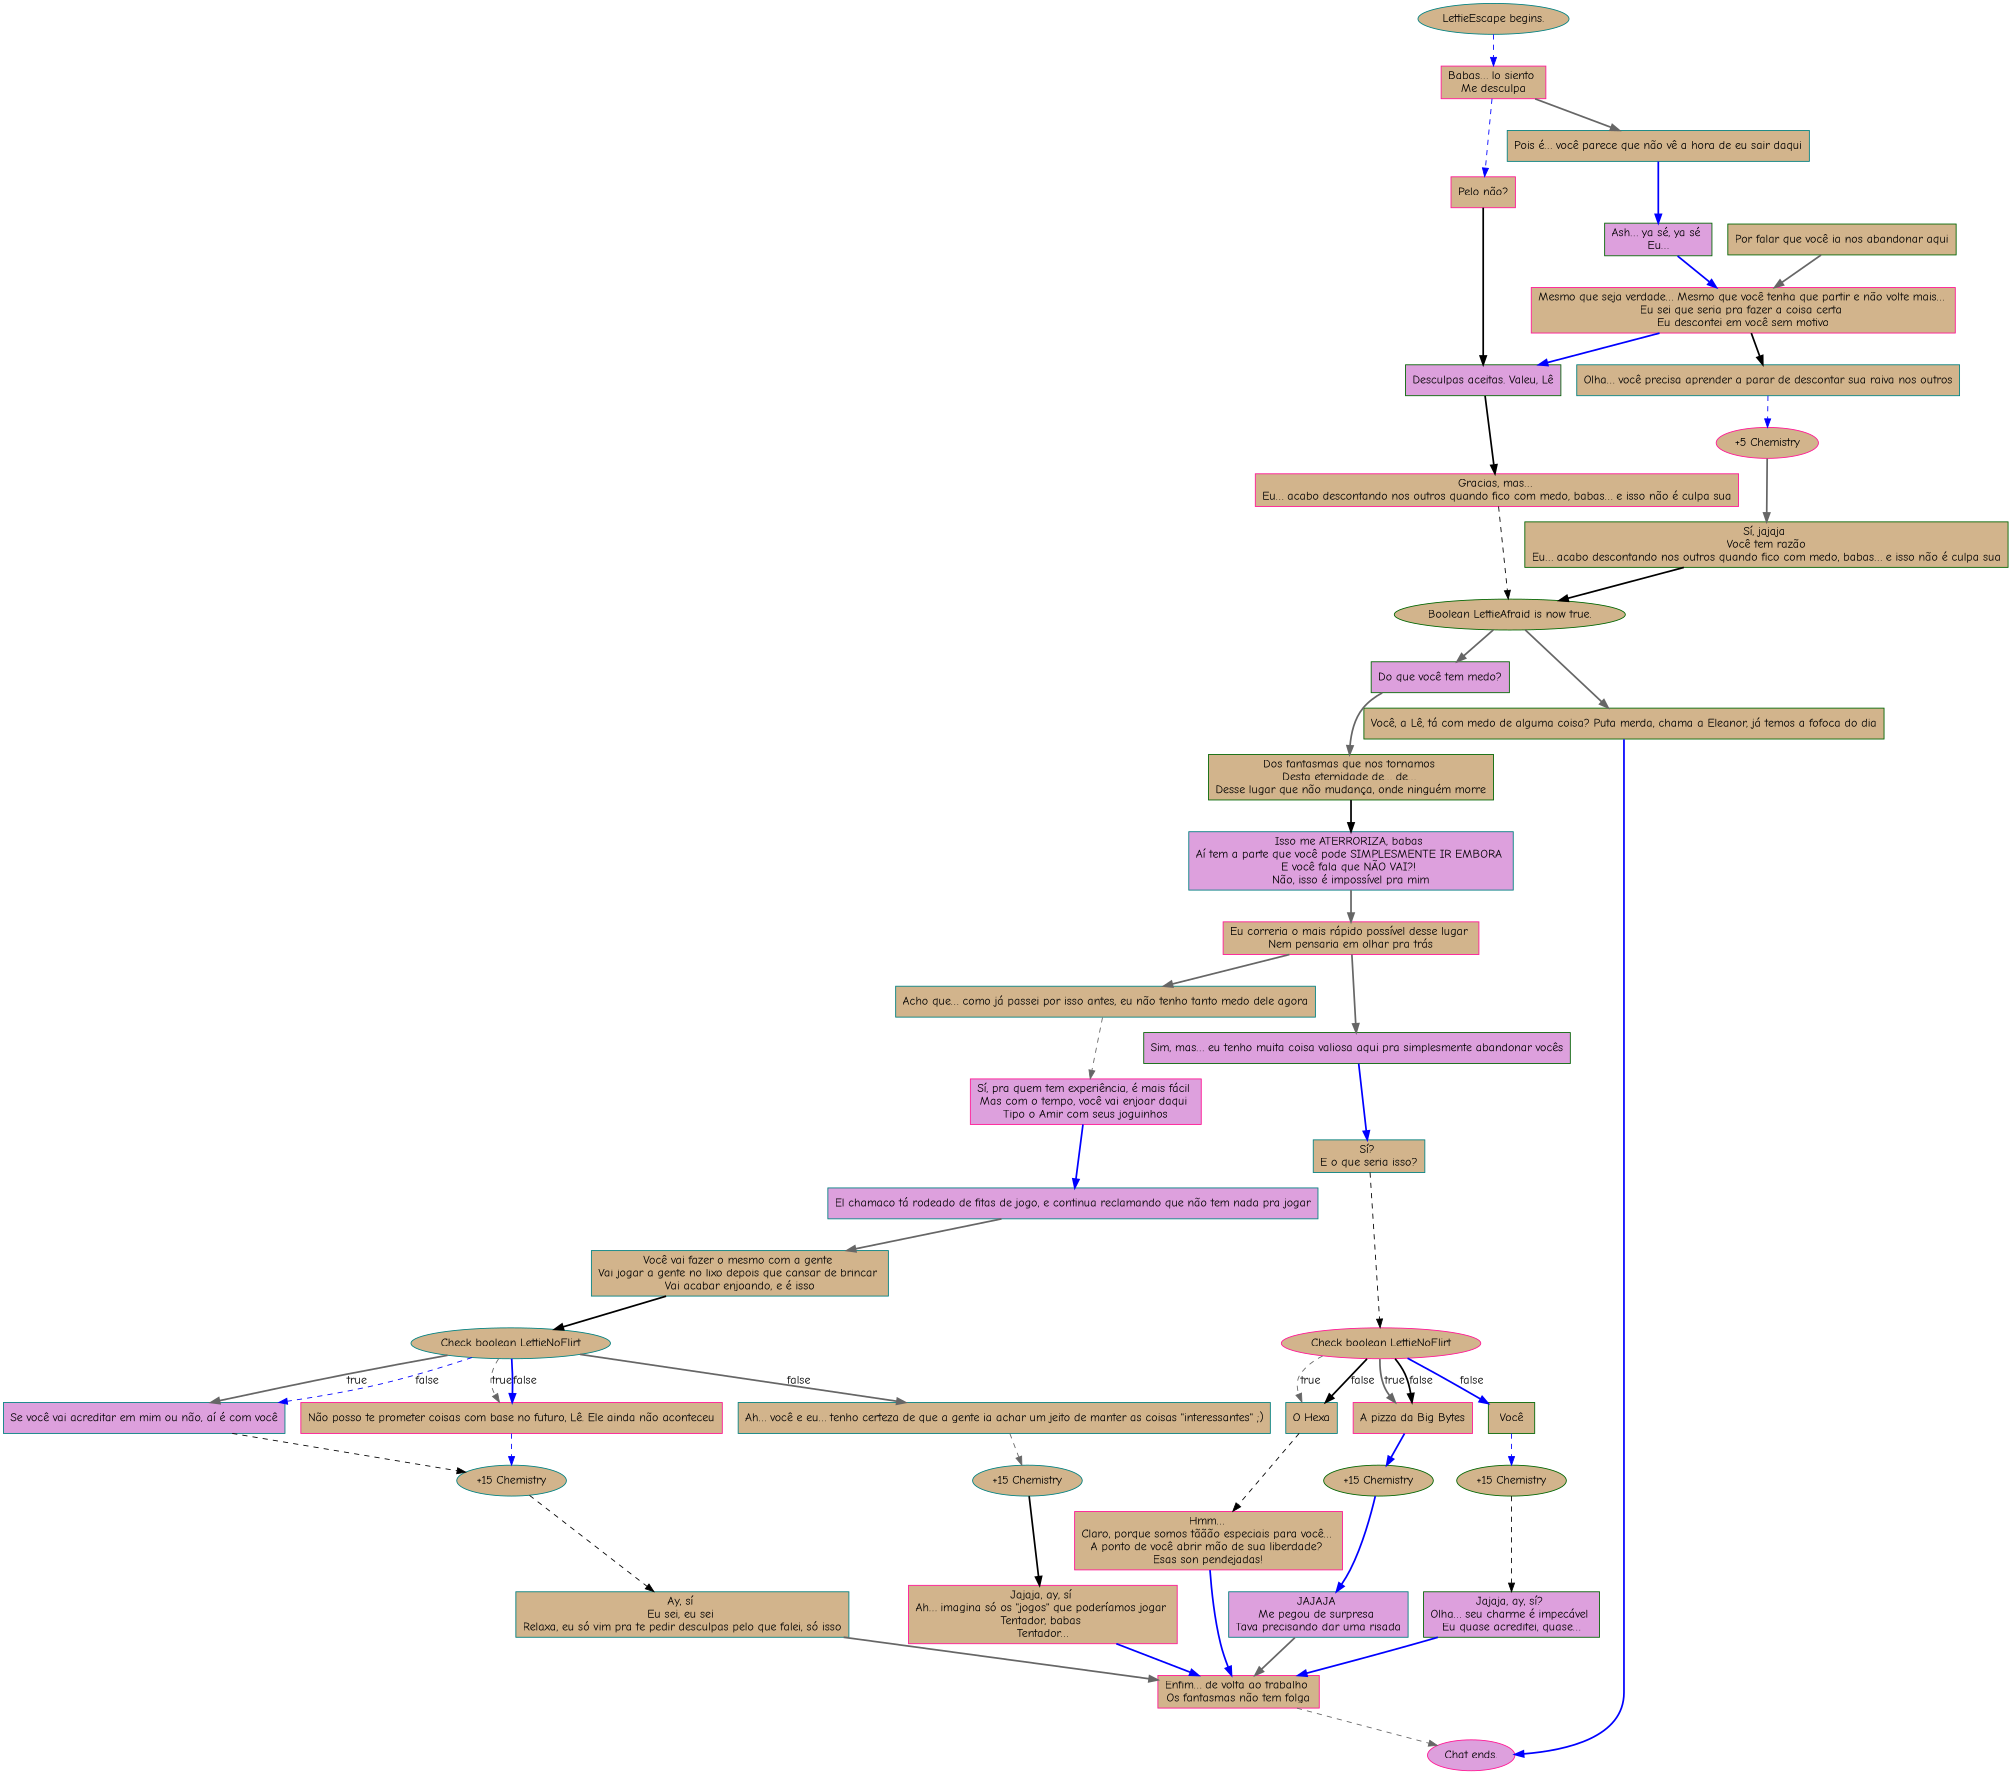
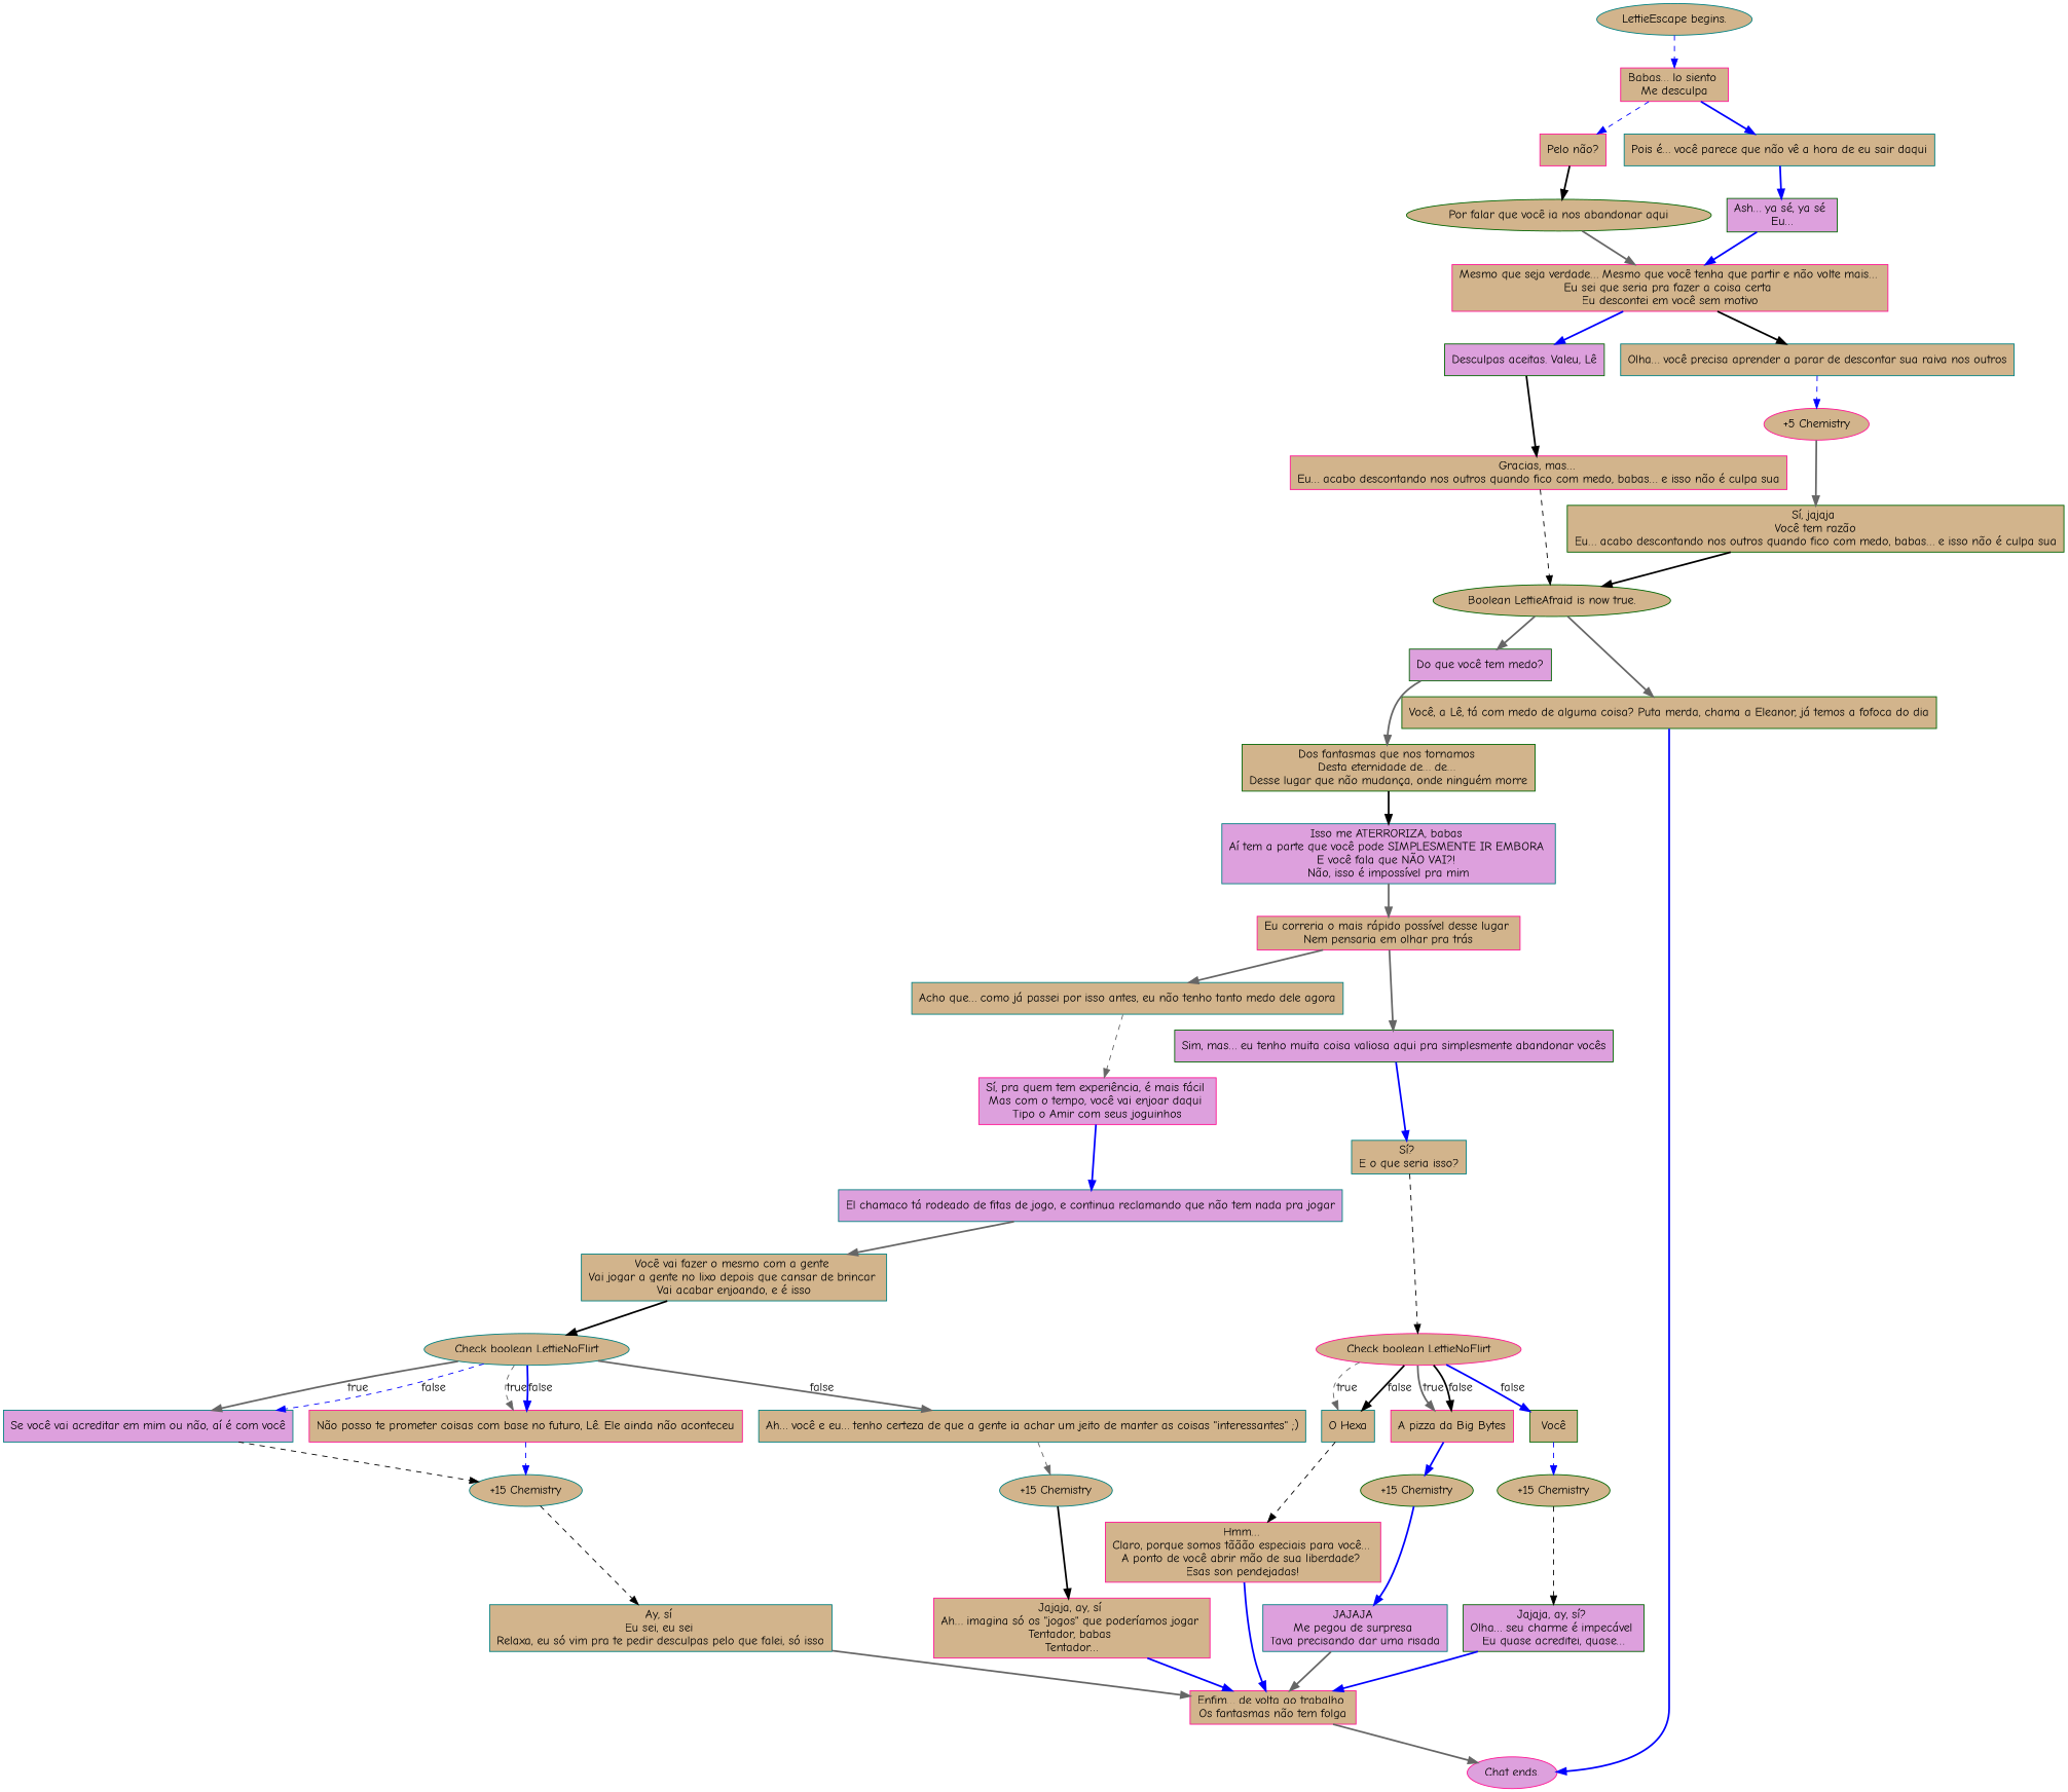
  digraph {
    fontname="Comic Neue"
    node [color=teal fillcolor=tan fontname="Comic Neue" style=filled shape=box]
    edge [color=blue fontname="Comic Neue" style=bold]
    "LettieEscape begins." [shape=""]
    n2 [color=deeppink label="Babas… lo siento \nMe desculpa"]
    n3 [color=deeppink label="Pelo não?"]
    n4 [label="Pois é… você parece que não vê a hora de eu sair daqui"]
-   n5 [color=darkgreen label="Por falar que você ia nos abandonar aqui"]
+   n5 [color=darkgreen label="Por falar que você ia nos abandonar aqui" shape=ellipse]
    n6 [color=darkgreen fillcolor=plum label="Ash… ya sé, ya sé \nEu…"]
    n7 [color=deeppink label="Mesmo que seja verdade… Mesmo que você tenha que partir e não volte mais… \nEu sei que seria pra fazer a coisa certa \nEu descontei em você sem motivo"]
    n8 [color=darkgreen fillcolor=plum label="Desculpas aceitas. Valeu, Lê"]
    n9 [label="Olha… você precisa aprender a parar de descontar sua raiva nos outros"]
    n10 [color=deeppink label="Gracias, mas… \nEu… acabo descontando nos outros quando fico com medo, babas… e isso não é culpa sua"]
    n11 [color=deeppink label="+5 Chemistry" shape=""]
    n12 [color=darkgreen label="Boolean LettieAfraid is now true." shape=""]
    n13 [color=darkgreen label="Sí, jajaja \nVocê tem razão\nEu… acabo descontando nos outros quando fico com medo, babas… e isso não é culpa sua"]
    n14 [color=darkgreen fillcolor=plum label="Do que você tem medo?"]
    n15 [color=darkgreen label="Você, a Lê, tá com medo de alguma coisa? Puta merda, chama a Eleanor, já temos a fofoca do dia"]
    n16 [color=darkgreen label="Dos fantasmas que nos tornamos \nDesta eternidade de… de… \nDesse lugar que não mudança, onde ninguém morre"]
    "Chat ends." [color=deeppink fillcolor=plum shape=""]
    n18 [fillcolor=plum label="Isso me ATERRORIZA, babas \nAí tem a parte que você pode SIMPLESMENTE IR EMBORA \nE você fala que NÃO VAI?! \nNão, isso é impossível pra mim"]
    n19 [color=deeppink label="Eu correria o mais rápido possível desse lugar \nNem pensaria em olhar pra trás"]
    n20 [label="Acho que… como já passei por isso antes, eu não tenho tanto medo dele agora"]
    n21 [color=darkgreen fillcolor=plum label="Sim, mas… eu tenho muita coisa valiosa aqui pra simplesmente abandonar vocês"]
    n22 [color=deeppink fillcolor=plum label="Sí, pra quem tem experiência, é mais fácil \nMas com o tempo, você vai enjoar daqui \nTipo o Amir com seus joguinhos"]
    n23 [label="Sí? \nE o que seria isso?"]
    n24 [fillcolor=plum label="El chamaco tá rodeado de fitas de jogo, e continua reclamando que não tem nada pra jogar"]
    n25 [color=deeppink label="Check boolean LettieNoFlirt" shape=""]
    n26 [label="Você vai fazer o mesmo com a gente \nVai jogar a gente no lixo depois que cansar de brincar \nVai acabar enjoando, e é isso"]
    n27 [label="O Hexa"]
    n28 [color=deeppink label="A pizza da Big Bytes"]
    n29 [color=darkgreen label="Você"]
    n30 [label="Check boolean LettieNoFlirt" shape=""]
    n31 [color=deeppink label="Hmm… \nClaro, porque somos tããão especiais para você… \nA ponto de você abrir mão de sua liberdade? \nEsas son pendejadas!"]
    n32 [color=darkgreen label="+15 Chemistry" shape=""]
    n33 [color=darkgreen label="+15 Chemistry" shape=""]
    n34 [fillcolor=plum label="Se você vai acreditar em mim ou não, aí é com você"]
    n35 [color=deeppink label="Não posso te prometer coisas com base no futuro, Lê. Ele ainda não aconteceu"]
    n36 [label="Ah… você e eu… tenho certeza de que a gente ia achar um jeito de manter as coisas \"interessantes\" ;)"]
    n37 [color=deeppink label="Enfim… de volta ao trabalho \nOs fantasmas não tem folga"]
    n38 [fillcolor=plum label="JAJAJA \nMe pegou de surpresa \nTava precisando dar uma risada"]
    n39 [color=darkgreen fillcolor=plum label="Jajaja, ay, sí? \nOlha… seu charme é impecável \nEu quase acreditei, quase…"]
    n40 [label="+15 Chemistry" shape=""]
    n41 [label="+15 Chemistry" shape=""]
    n42 [label="Ay, sí \nEu sei, eu sei \nRelaxa, eu só vim pra te pedir desculpas pelo que falei, só isso"]
    n43 [color=deeppink label="Jajaja, ay, sí \nAh… imagina só os \"jogos\" que poderíamos jogar \nTentador, babas \nTentador…"]
    "LettieEscape begins." -> n2 [style=dashed]
    n2 -> n3 [style=dashed]
-   n2 -> n4 [color=gray40]
-   n3 -> n8 [color=black]
+   n2 -> n4
+   n3 -> n5 [color=black]
    n4 -> n6
    n5 -> n7 [color=gray40]
    n6 -> n7
    n7 -> n8
    n7 -> n9 [color=black]
    n8 -> n10 [color=black]
    n9 -> n11 [style=dashed]
    n10 -> n12 [color=black style=dashed]
    n11 -> n13 [color=gray40]
    n12 -> n14 [color=gray40]
    n12 -> n15 [color=gray40]
    n13 -> n12 [color=black]
    n14 -> n16 [color=gray40]
    n15 -> "Chat ends."
    n16 -> n18 [color=black]
    n18 -> n19 [color=gray40]
    n19 -> n20 [color=gray40]
    n19 -> n21 [color=gray40]
    n20 -> n22 [color=gray40 style=dashed]
    n21 -> n23
    n22 -> n24
    n23 -> n25 [color=black style=dashed]
    n24 -> n26 [color=gray40]
    n25 -> n27 [color=gray40 label=true style=dashed]
    n25 -> n27 [color=black label=false]
    n25 -> n28 [color=gray40 label=true]
    n25 -> n28 [color=black label=false]
    n25 -> n29 [label=false]
    n26 -> n30 [color=black]
    n27 -> n31 [color=black style=dashed]
    n28 -> n32
    n29 -> n33 [style=dashed]
    n30 -> n34 [color=gray40 label=true]
    n30 -> n34 [label=false style=dashed]
    n30 -> n35 [color=gray40 label=true style=dashed]
    n30 -> n35 [label=false]
    n30 -> n36 [color=gray40 label=false]
    n31 -> n37
    n32 -> n38
    n33 -> n39 [color=black style=dashed]
    n34 -> n40 [color=black style=dashed]
    n35 -> n40 [style=dashed]
    n36 -> n41 [color=gray40 style=dashed]
-   n37 -> "Chat ends." [color=gray40 style=dashed]
+   n37 -> "Chat ends." [color=gray40]
    n38 -> n37 [color=gray40]
    n39 -> n37
    n40 -> n42 [color=black style=dashed]
    n41 -> n43 [color=black]
    n42 -> n37 [color=gray40]
    n43 -> n37
  }
